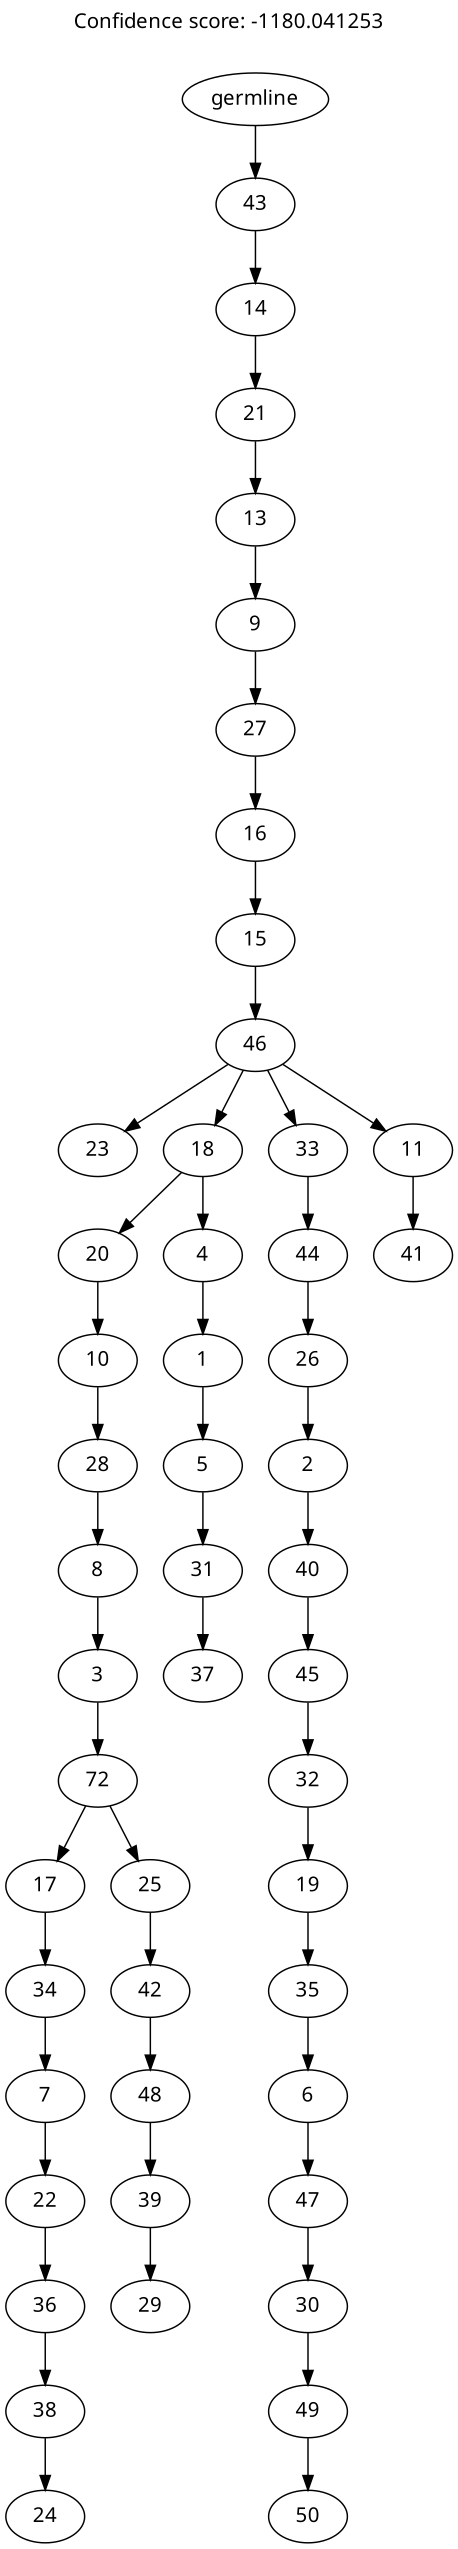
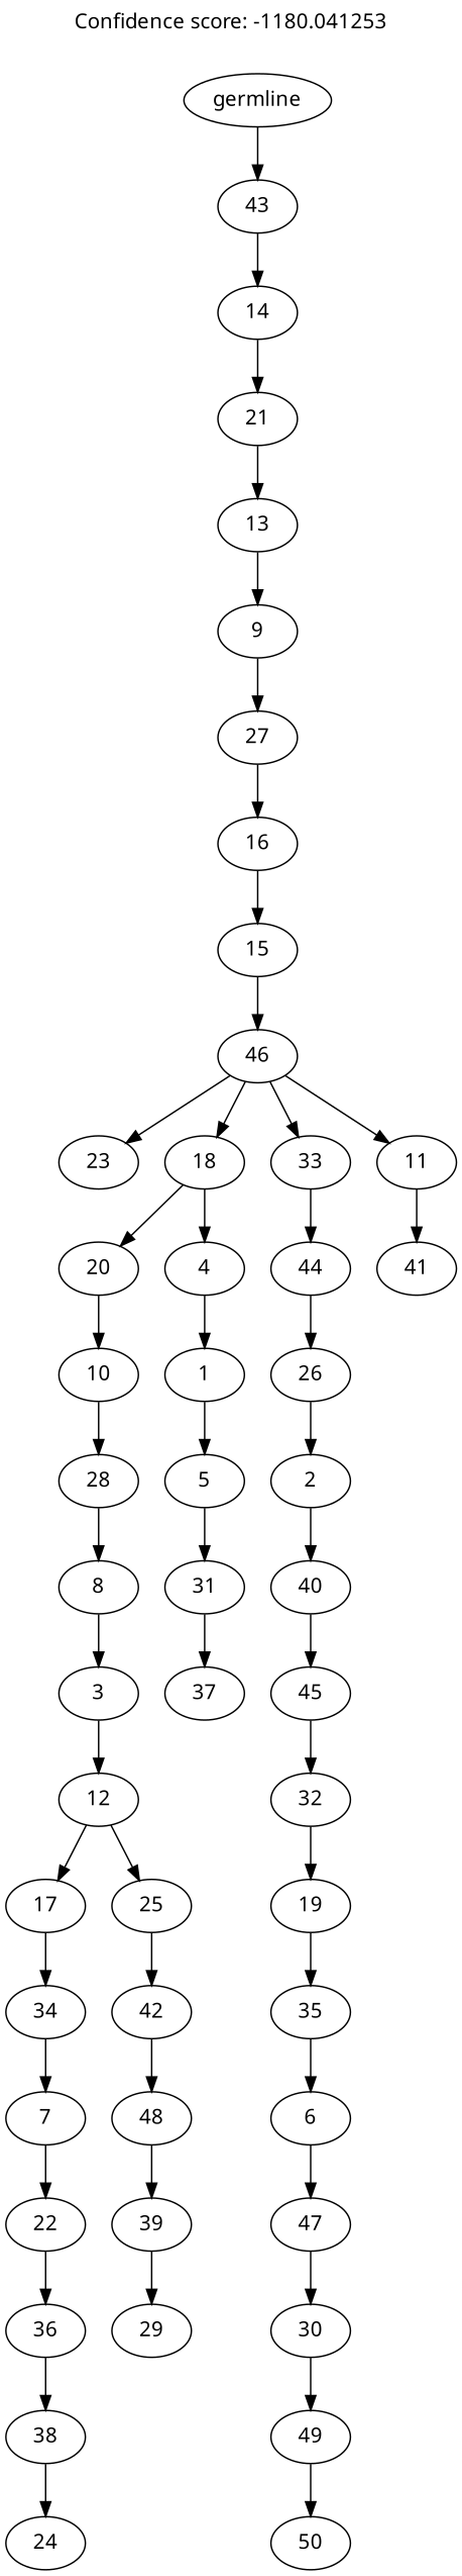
  digraph {
    fontname="Noto Sans"
    label="Confidence score: -1180.041253"
    labelloc=t
    node [fontname="Noto Sans"]
    edge [fontname="Noto Sans"]
    n1 [label=38]
    n2 [label=24]
    n3 [label=36]
    n4 [label=22]
    n5 [label=7]
    n6 [label=34]
    n7 [label=17]
    n8 [label=39]
    n9 [label=29]
    n10 [label=48]
    n11 [label=42]
    n12 [label=25]
-   n13 [label=72]
+   n13 [label=12]
    n14 [label=3]
    n15 [label=8]
    n16 [label=28]
    n17 [label=10]
    n18 [label=20]
    n19 [label=23]
    n20 [label=31]
    n21 [label=37]
    n22 [label=5]
    n23 [label=1]
    n24 [label=4]
    n25 [label=18]
    n26 [label=49]
    n27 [label=50]
    n28 [label=30]
    n29 [label=47]
    n30 [label=6]
    n31 [label=35]
    n32 [label=19]
    n33 [label=32]
    n34 [label=45]
    n35 [label=40]
    n36 [label=2]
    n37 [label=26]
    n38 [label=44]
    n39 [label=33]
    n40 [label=11]
    n41 [label=41]
    n42 [label=46]
    n43 [label=15]
    n44 [label=16]
    n45 [label=27]
    n46 [label=9]
    n47 [label=13]
    n48 [label=21]
    n49 [label=14]
    n50 [label=43]
    n51 [label=germline]
    n1 -> n2
    n3 -> n1
    n4 -> n3
    n5 -> n4
    n6 -> n5
    n7 -> n6
    n8 -> n9
    n10 -> n8
    n11 -> n10
    n12 -> n11
    n13 -> n7
    n13 -> n12
    n14 -> n13
    n15 -> n14
    n16 -> n15
    n17 -> n16
    n18 -> n17
    n20 -> n21
    n22 -> n20
    n23 -> n22
    n24 -> n23
    n25 -> n18
    n25 -> n24
    n26 -> n27
    n28 -> n26
    n29 -> n28
    n30 -> n29
    n31 -> n30
    n32 -> n31
    n33 -> n32
    n34 -> n33
    n35 -> n34
    n36 -> n35
    n37 -> n36
    n38 -> n37
    n39 -> n38
    n40 -> n41
    n42 -> n19
    n42 -> n25
    n42 -> n39
    n42 -> n40
    n43 -> n42
    n44 -> n43
    n45 -> n44
    n46 -> n45
    n47 -> n46
    n48 -> n47
    n49 -> n48
    n50 -> n49
    n51 -> n50
  }
